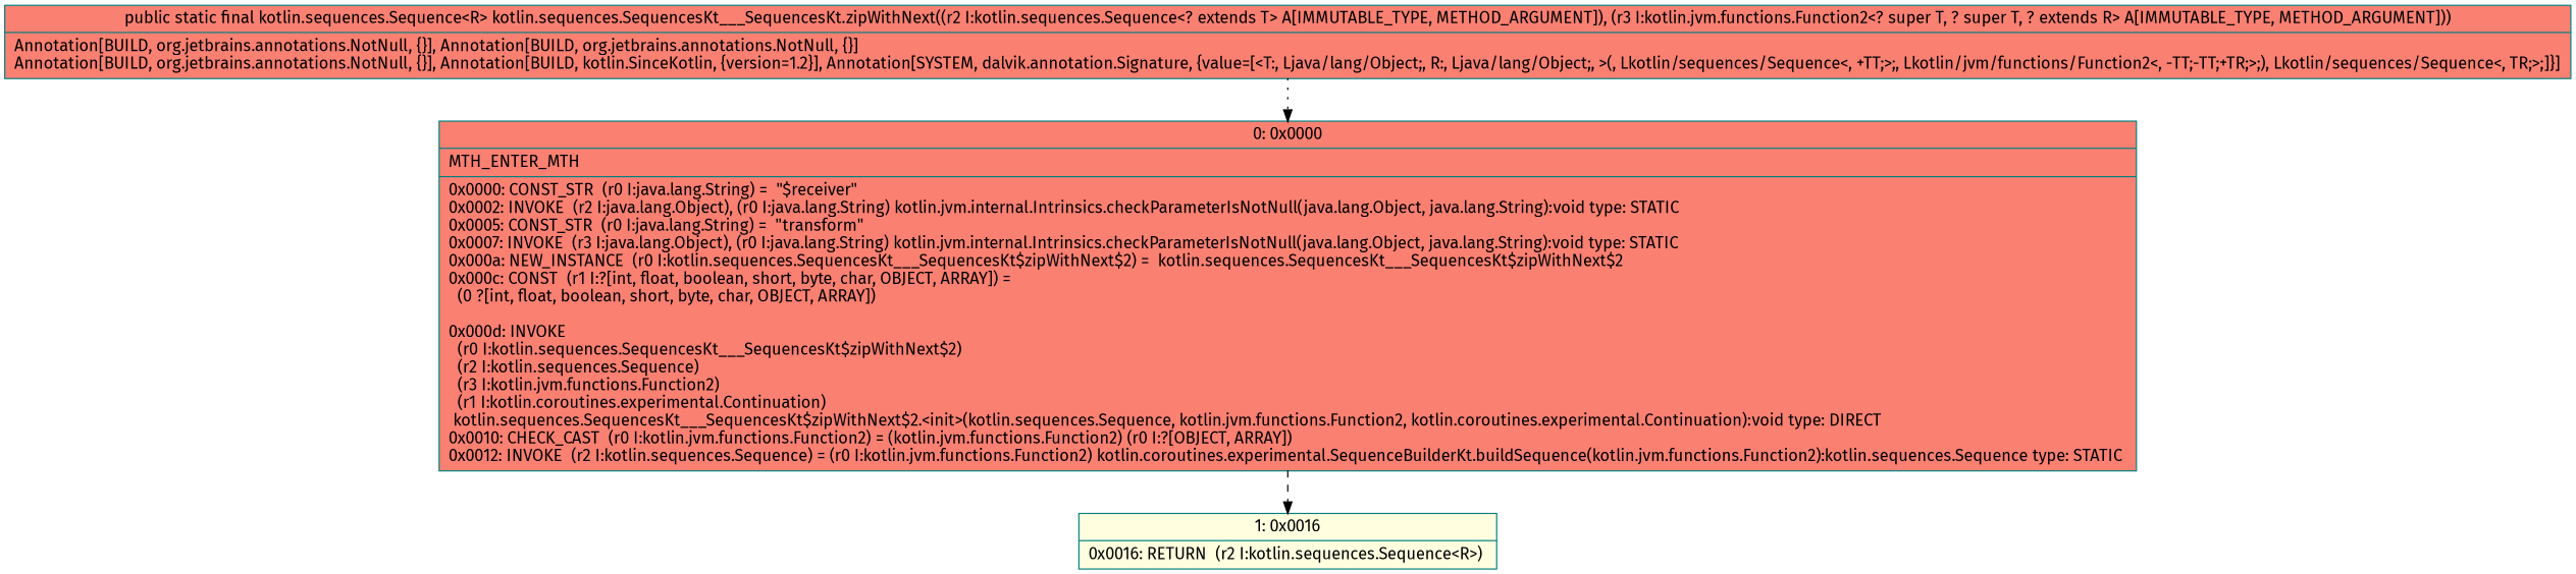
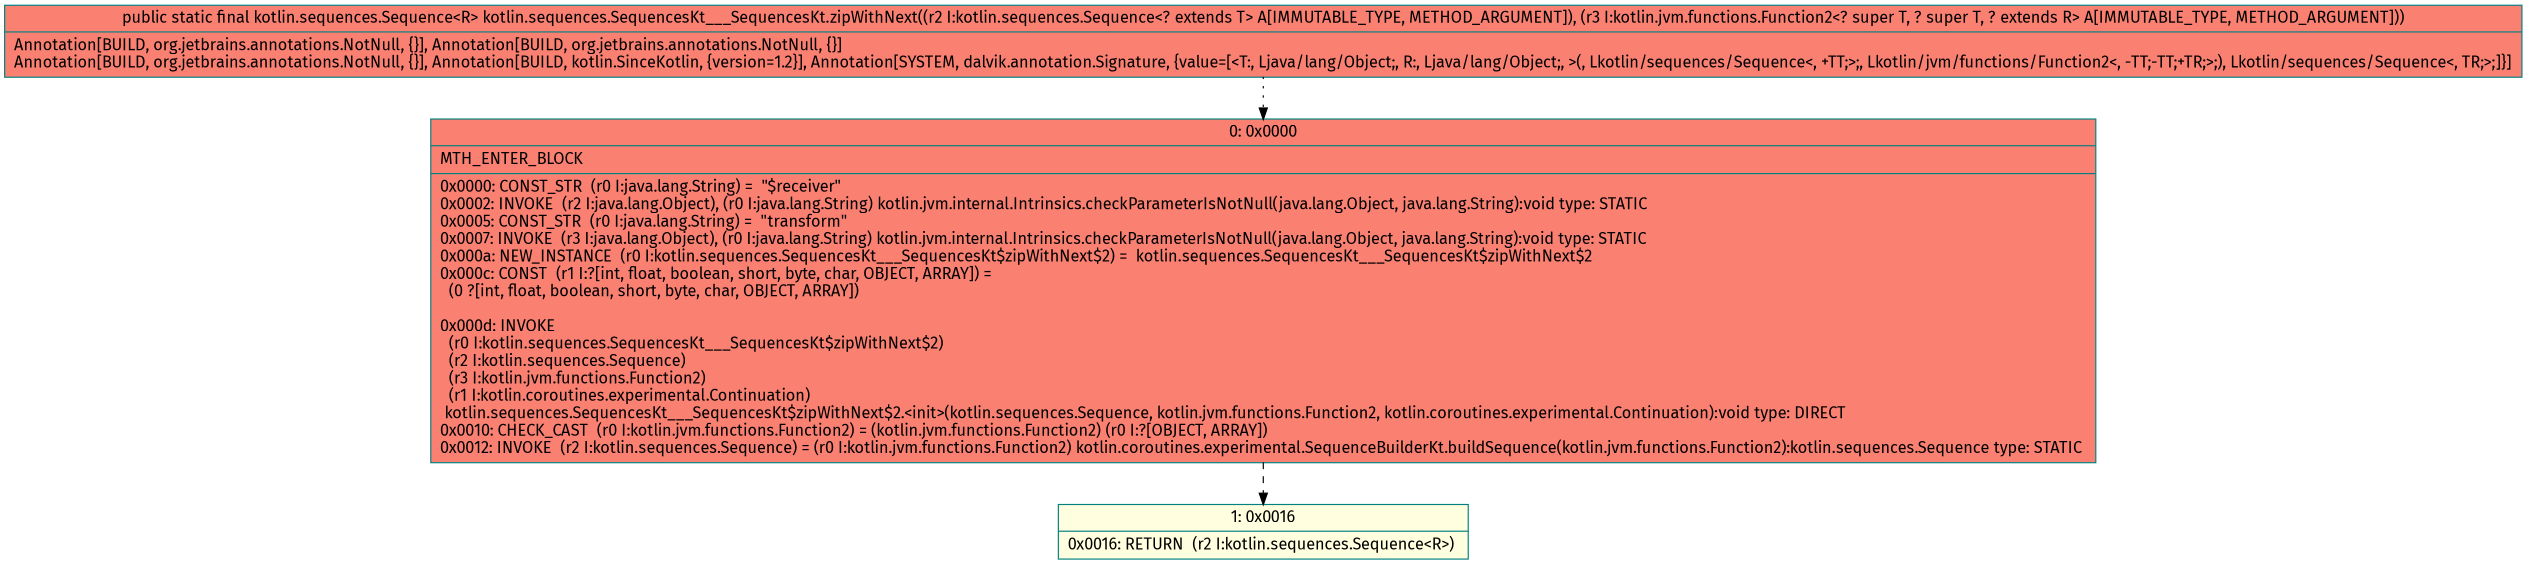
  digraph {
    fontname="Fira Sans"
    node [shape=record style=filled fillcolor=salmon color=teal fontname="Fira Sans"]
    edge [fontname="Fira Sans"]
-   n1 [label="{0\:\ 0x0000|MTH_ENTER_MTH\l|0x0000: CONST_STR  (r0 I:java.lang.String) =  \"$receiver\" \l0x0002: INVOKE  (r2 I:java.lang.Object), (r0 I:java.lang.String) kotlin.jvm.internal.Intrinsics.checkParameterIsNotNull(java.lang.Object, java.lang.String):void type: STATIC \l0x0005: CONST_STR  (r0 I:java.lang.String) =  \"transform\" \l0x0007: INVOKE  (r3 I:java.lang.Object), (r0 I:java.lang.String) kotlin.jvm.internal.Intrinsics.checkParameterIsNotNull(java.lang.Object, java.lang.String):void type: STATIC \l0x000a: NEW_INSTANCE  (r0 I:kotlin.sequences.SequencesKt___SequencesKt$zipWithNext$2) =  kotlin.sequences.SequencesKt___SequencesKt$zipWithNext$2 \l0x000c: CONST  (r1 I:?[int, float, boolean, short, byte, char, OBJECT, ARRAY]) = \l  (0 ?[int, float, boolean, short, byte, char, OBJECT, ARRAY])\l \l0x000d: INVOKE  \l  (r0 I:kotlin.sequences.SequencesKt___SequencesKt$zipWithNext$2)\l  (r2 I:kotlin.sequences.Sequence)\l  (r3 I:kotlin.jvm.functions.Function2)\l  (r1 I:kotlin.coroutines.experimental.Continuation)\l kotlin.sequences.SequencesKt___SequencesKt$zipWithNext$2.\<init\>(kotlin.sequences.Sequence, kotlin.jvm.functions.Function2, kotlin.coroutines.experimental.Continuation):void type: DIRECT \l0x0010: CHECK_CAST  (r0 I:kotlin.jvm.functions.Function2) = (kotlin.jvm.functions.Function2) (r0 I:?[OBJECT, ARRAY]) \l0x0012: INVOKE  (r2 I:kotlin.sequences.Sequence) = (r0 I:kotlin.jvm.functions.Function2) kotlin.coroutines.experimental.SequenceBuilderKt.buildSequence(kotlin.jvm.functions.Function2):kotlin.sequences.Sequence type: STATIC \l}"]
+   n1 [label="{0\:\ 0x0000|MTH_ENTER_BLOCK\l|0x0000: CONST_STR  (r0 I:java.lang.String) =  \"$receiver\" \l0x0002: INVOKE  (r2 I:java.lang.Object), (r0 I:java.lang.String) kotlin.jvm.internal.Intrinsics.checkParameterIsNotNull(java.lang.Object, java.lang.String):void type: STATIC \l0x0005: CONST_STR  (r0 I:java.lang.String) =  \"transform\" \l0x0007: INVOKE  (r3 I:java.lang.Object), (r0 I:java.lang.String) kotlin.jvm.internal.Intrinsics.checkParameterIsNotNull(java.lang.Object, java.lang.String):void type: STATIC \l0x000a: NEW_INSTANCE  (r0 I:kotlin.sequences.SequencesKt___SequencesKt$zipWithNext$2) =  kotlin.sequences.SequencesKt___SequencesKt$zipWithNext$2 \l0x000c: CONST  (r1 I:?[int, float, boolean, short, byte, char, OBJECT, ARRAY]) = \l  (0 ?[int, float, boolean, short, byte, char, OBJECT, ARRAY])\l \l0x000d: INVOKE  \l  (r0 I:kotlin.sequences.SequencesKt___SequencesKt$zipWithNext$2)\l  (r2 I:kotlin.sequences.Sequence)\l  (r3 I:kotlin.jvm.functions.Function2)\l  (r1 I:kotlin.coroutines.experimental.Continuation)\l kotlin.sequences.SequencesKt___SequencesKt$zipWithNext$2.\<init\>(kotlin.sequences.Sequence, kotlin.jvm.functions.Function2, kotlin.coroutines.experimental.Continuation):void type: DIRECT \l0x0010: CHECK_CAST  (r0 I:kotlin.jvm.functions.Function2) = (kotlin.jvm.functions.Function2) (r0 I:?[OBJECT, ARRAY]) \l0x0012: INVOKE  (r2 I:kotlin.sequences.Sequence) = (r0 I:kotlin.jvm.functions.Function2) kotlin.coroutines.experimental.SequenceBuilderKt.buildSequence(kotlin.jvm.functions.Function2):kotlin.sequences.Sequence type: STATIC \l}"]
    n2 [label="{1\:\ 0x0016|0x0016: RETURN  (r2 I:kotlin.sequences.Sequence\<R\>) \l}" fillcolor=lightyellow]
    n3 [label="{public static final kotlin.sequences.Sequence\<R\> kotlin.sequences.SequencesKt___SequencesKt.zipWithNext((r2 I:kotlin.sequences.Sequence\<? extends T\> A[IMMUTABLE_TYPE, METHOD_ARGUMENT]), (r3 I:kotlin.jvm.functions.Function2\<? super T, ? super T, ? extends R\> A[IMMUTABLE_TYPE, METHOD_ARGUMENT]))  | Annotation[BUILD, org.jetbrains.annotations.NotNull, \{\}], Annotation[BUILD, org.jetbrains.annotations.NotNull, \{\}]\lAnnotation[BUILD, org.jetbrains.annotations.NotNull, \{\}], Annotation[BUILD, kotlin.SinceKotlin, \{version=1.2\}], Annotation[SYSTEM, dalvik.annotation.Signature, \{value=[\<T:, Ljava\/lang\/Object;, R:, Ljava\/lang\/Object;, \>(, Lkotlin\/sequences\/Sequence\<, +TT;\>;, Lkotlin\/jvm\/functions\/Function2\<, \-TT;\-TT;+TR;\>;), Lkotlin\/sequences\/Sequence\<, TR;\>;]\}]\l}"]
    n1 -> n2 [style=dashed]
    n3 -> n1 [style=dotted]
  }
